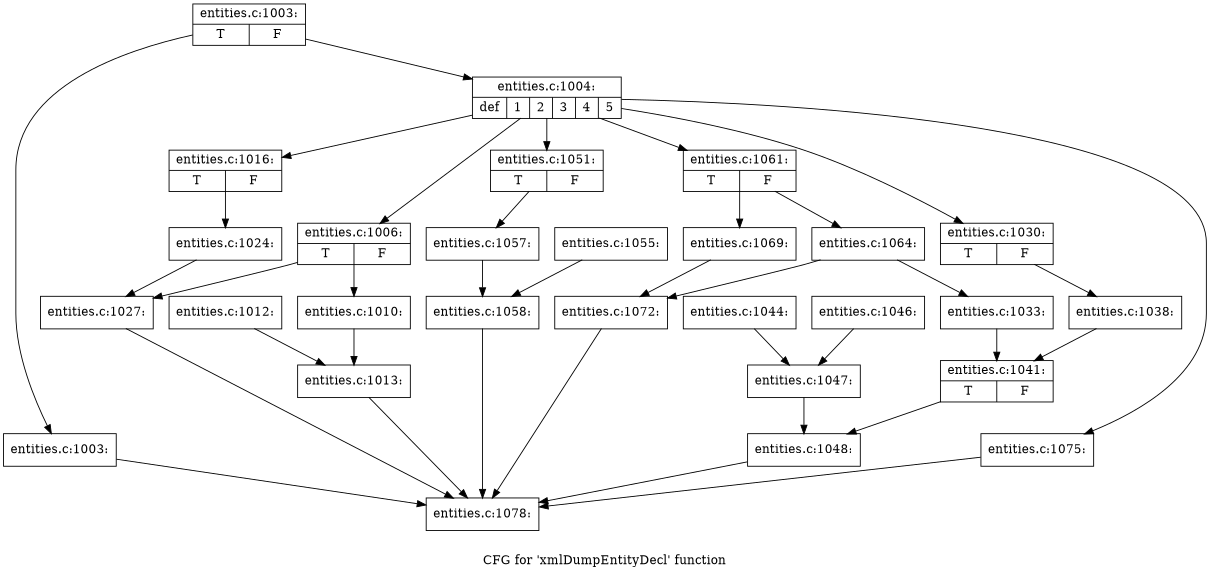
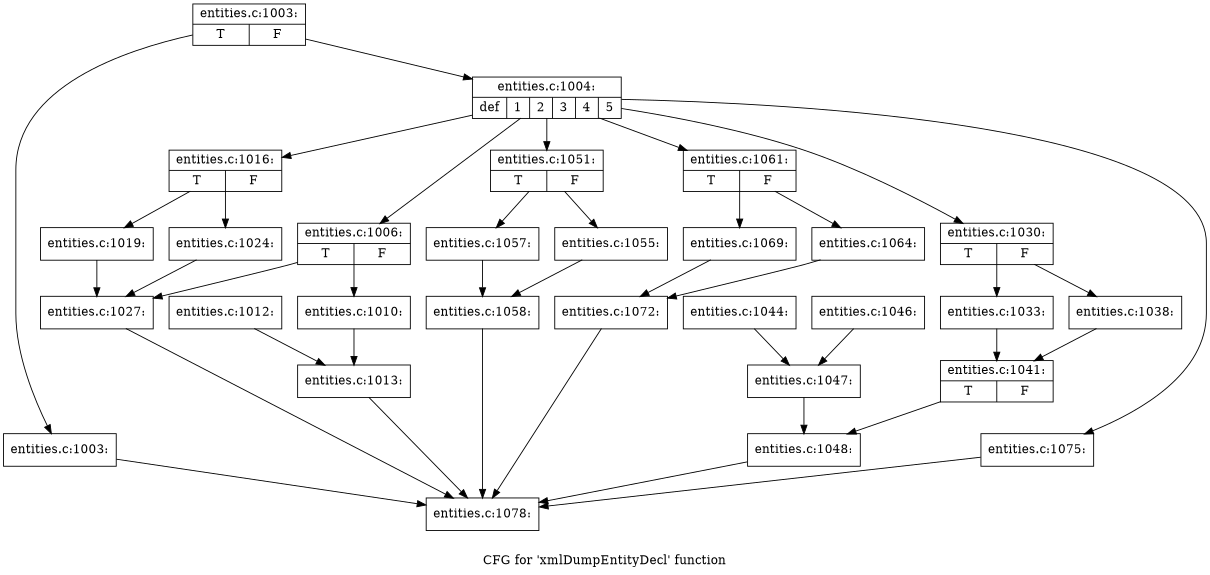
  digraph {
    label="CFG for 'xmlDumpEntityDecl' function"
    node [shape=record]
    n1 [label="{entities.c:1003:}"]
    n2 [label="{entities.c:1078:}"]
    n3 [label="{entities.c:1003:|{<s0>T|<s1>F}}"]
    n4 [label="{entities.c:1004:|{<s0>def|<s1>1|<s2>2|<s3>3|<s4>4|<s5>5}}"]
    n5 [label="{entities.c:1075:}"]
    n6 [label="{entities.c:1006:|{<s0>T|<s1>F}}"]
    n7 [label="{entities.c:1016:|{<s0>T|<s1>F}}"]
    n8 [label="{entities.c:1030:|{<s0>T|<s1>F}}"]
    n9 [label="{entities.c:1051:|{<s0>T|<s1>F}}"]
    n10 [label="{entities.c:1061:|{<s0>T|<s1>F}}"]
    n11 [label="{entities.c:1010:}"]
    n12 [label="{entities.c:1027:}"]
+   n13 [label="{entities.c:1019:}"]
    n14 [label="{entities.c:1024:}"]
    n15 [label="{entities.c:1033:}"]
    n16 [label="{entities.c:1038:}"]
    n17 [label="{entities.c:1055:}"]
    n18 [label="{entities.c:1057:}"]
    n19 [label="{entities.c:1064:}"]
    n20 [label="{entities.c:1069:}"]
    n21 [label="{entities.c:1013:}"]
    n22 [label="{entities.c:1012:}"]
    n23 [label="{entities.c:1041:|{<s0>T|<s1>F}}"]
    n24 [label="{entities.c:1058:}"]
    n25 [label="{entities.c:1072:}"]
    n26 [label="{entities.c:1048:}"]
    n27 [label="{entities.c:1044:}"]
    n28 [label="{entities.c:1047:}"]
    n29 [label="{entities.c:1046:}"]
    n1 -> n2
    n3 -> n1
    n3 -> n4
    n4 -> n5
    n4 -> n6
    n4 -> n7
    n4 -> n8
    n4 -> n9
    n4 -> n10
    n5 -> n2
    n6 -> n11
    n6 -> n12
+   n7 -> n13
    n7 -> n14
-   n19 -> n15
+   n8 -> n15
    n8 -> n16
+   n9 -> n17
    n9 -> n18
    n10 -> n19
    n10 -> n20
    n11 -> n21
    n12 -> n2
+   n13 -> n12
    n14 -> n12
    n15 -> n23
    n16 -> n23
    n17 -> n24
    n18 -> n24
    n19 -> n25
    n20 -> n25
    n21 -> n2
    n22 -> n21
    n23 -> n26
    n24 -> n2
    n25 -> n2
    n26 -> n2
    n27 -> n28
    n28 -> n26
    n29 -> n28
  }
